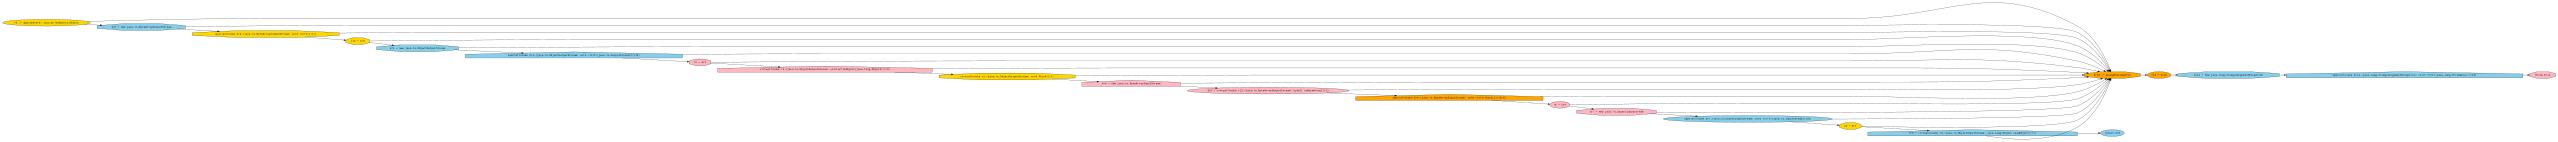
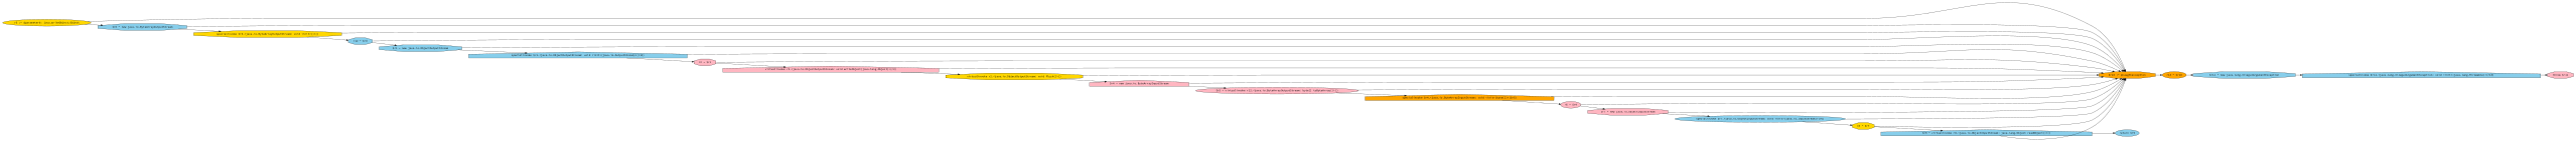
  digraph {
    fontname="Source Code Pro"
    rankdir=LR
    node [fillcolor=skyblue fontname="Source Code Pro" shape=octagon style=filled]
    edge [fontname="Source Code Pro"]
    n1 [fillcolor=gold label="r3 := @parameter0: java.writeObject.Object" shape=ellipse]
    "$r0 = new java.io.ByteArrayOutputStream"
    "$r10 := @caughtexception" [fillcolor=orange]
    "specialinvoke $r0.<java.io.ByteArrayOutputStream: void <init>()>()" [fillcolor=gold]
    "r13 = $r10" [fillcolor=orange shape=ellipse]
-   "r12 = $r0" [fillcolor=gold]
+   "r12 = $r0"
    "$r1 = new java.io.ObjectOutputStream"
    "specialinvoke $r1.<java.io.ObjectOutputStream: void <init>(java.io.OutputStream)>(r12)" [shape=house]
    "r2 = $r1" [fillcolor=lightpink]
    "virtualinvoke r2.<java.io.ObjectOutputStream: void writeObject(java.lang.Object)>(r3)" [fillcolor=lightpink shape=house]
    "virtualinvoke r2.<java.io.ObjectOutputStream: void flush()>()" [fillcolor=gold]
    "$r4 = new java.io.ByteArrayInputStream" [fillcolor=lightpink shape=house]
    "$r5 = virtualinvoke r12.<java.io.ByteArrayOutputStream: byte[] toByteArray()>()" [fillcolor=lightpink shape=ellipse]
    "specialinvoke $r4.<java.io.ByteArrayInputStream: void <init>(byte[])>($r5)" [fillcolor=orange shape=house]
    "r6 = $r4" [fillcolor=lightpink shape=ellipse]
    "$r7 = new java.io.ObjectInputStream" [fillcolor=lightpink]
    "specialinvoke $r7.<java.io.ObjectInputStream: void <init>(java.io.InputStream)>(r6)" [shape=ellipse]
    "r8 = $r7" [fillcolor=gold]
    "$r9 = virtualinvoke r8.<java.io.ObjectInputStream: java.lang.Object readObject()>()" [shape=house]
    "return $r9" [shape=ellipse]
    "$r11 = new java.lang.IllegalArgumentException"
    "specialinvoke $r11.<java.lang.IllegalArgumentException: void <init>(java.lang.Throwable)>(r13)" [shape=house]
    "throw $r11" [fillcolor=lightpink]
    n1 -> "$r0 = new java.io.ByteArrayOutputStream"
    n1 -> "$r10 := @caughtexception"
    "$r0 = new java.io.ByteArrayOutputStream" -> "$r10 := @caughtexception"
    "$r0 = new java.io.ByteArrayOutputStream" -> "specialinvoke $r0.<java.io.ByteArrayOutputStream: void <init>()>()"
    "$r10 := @caughtexception" -> "r13 = $r10"
    "specialinvoke $r0.<java.io.ByteArrayOutputStream: void <init>()>()" -> "$r10 := @caughtexception"
    "specialinvoke $r0.<java.io.ByteArrayOutputStream: void <init>()>()" -> "r12 = $r0"
    "r13 = $r10" -> "$r11 = new java.lang.IllegalArgumentException"
    "r12 = $r0" -> "$r10 := @caughtexception"
    "r12 = $r0" -> "$r1 = new java.io.ObjectOutputStream"
    "$r1 = new java.io.ObjectOutputStream" -> "$r10 := @caughtexception"
    "$r1 = new java.io.ObjectOutputStream" -> "specialinvoke $r1.<java.io.ObjectOutputStream: void <init>(java.io.OutputStream)>(r12)"
    "specialinvoke $r1.<java.io.ObjectOutputStream: void <init>(java.io.OutputStream)>(r12)" -> "$r10 := @caughtexception"
    "specialinvoke $r1.<java.io.ObjectOutputStream: void <init>(java.io.OutputStream)>(r12)" -> "r2 = $r1"
    "r2 = $r1" -> "$r10 := @caughtexception"
    "r2 = $r1" -> "virtualinvoke r2.<java.io.ObjectOutputStream: void writeObject(java.lang.Object)>(r3)"
    "virtualinvoke r2.<java.io.ObjectOutputStream: void writeObject(java.lang.Object)>(r3)" -> "$r10 := @caughtexception"
    "virtualinvoke r2.<java.io.ObjectOutputStream: void writeObject(java.lang.Object)>(r3)" -> "virtualinvoke r2.<java.io.ObjectOutputStream: void flush()>()"
    "virtualinvoke r2.<java.io.ObjectOutputStream: void flush()>()" -> "$r10 := @caughtexception"
    "virtualinvoke r2.<java.io.ObjectOutputStream: void flush()>()" -> "$r4 = new java.io.ByteArrayInputStream"
    "$r4 = new java.io.ByteArrayInputStream" -> "$r10 := @caughtexception"
    "$r4 = new java.io.ByteArrayInputStream" -> "$r5 = virtualinvoke r12.<java.io.ByteArrayOutputStream: byte[] toByteArray()>()"
    "$r5 = virtualinvoke r12.<java.io.ByteArrayOutputStream: byte[] toByteArray()>()" -> "$r10 := @caughtexception"
    "$r5 = virtualinvoke r12.<java.io.ByteArrayOutputStream: byte[] toByteArray()>()" -> "specialinvoke $r4.<java.io.ByteArrayInputStream: void <init>(byte[])>($r5)"
    "specialinvoke $r4.<java.io.ByteArrayInputStream: void <init>(byte[])>($r5)" -> "$r10 := @caughtexception"
    "specialinvoke $r4.<java.io.ByteArrayInputStream: void <init>(byte[])>($r5)" -> "r6 = $r4"
    "r6 = $r4" -> "$r10 := @caughtexception"
    "r6 = $r4" -> "$r7 = new java.io.ObjectInputStream"
    "$r7 = new java.io.ObjectInputStream" -> "$r10 := @caughtexception"
    "$r7 = new java.io.ObjectInputStream" -> "specialinvoke $r7.<java.io.ObjectInputStream: void <init>(java.io.InputStream)>(r6)"
    "specialinvoke $r7.<java.io.ObjectInputStream: void <init>(java.io.InputStream)>(r6)" -> "$r10 := @caughtexception"
    "specialinvoke $r7.<java.io.ObjectInputStream: void <init>(java.io.InputStream)>(r6)" -> "r8 = $r7"
    "r8 = $r7" -> "$r10 := @caughtexception"
    "r8 = $r7" -> "$r9 = virtualinvoke r8.<java.io.ObjectInputStream: java.lang.Object readObject()>()"
    "$r9 = virtualinvoke r8.<java.io.ObjectInputStream: java.lang.Object readObject()>()" -> "$r10 := @caughtexception"
    "$r9 = virtualinvoke r8.<java.io.ObjectInputStream: java.lang.Object readObject()>()" -> "return $r9"
    "$r11 = new java.lang.IllegalArgumentException" -> "specialinvoke $r11.<java.lang.IllegalArgumentException: void <init>(java.lang.Throwable)>(r13)"
    "specialinvoke $r11.<java.lang.IllegalArgumentException: void <init>(java.lang.Throwable)>(r13)" -> "throw $r11"
  }
